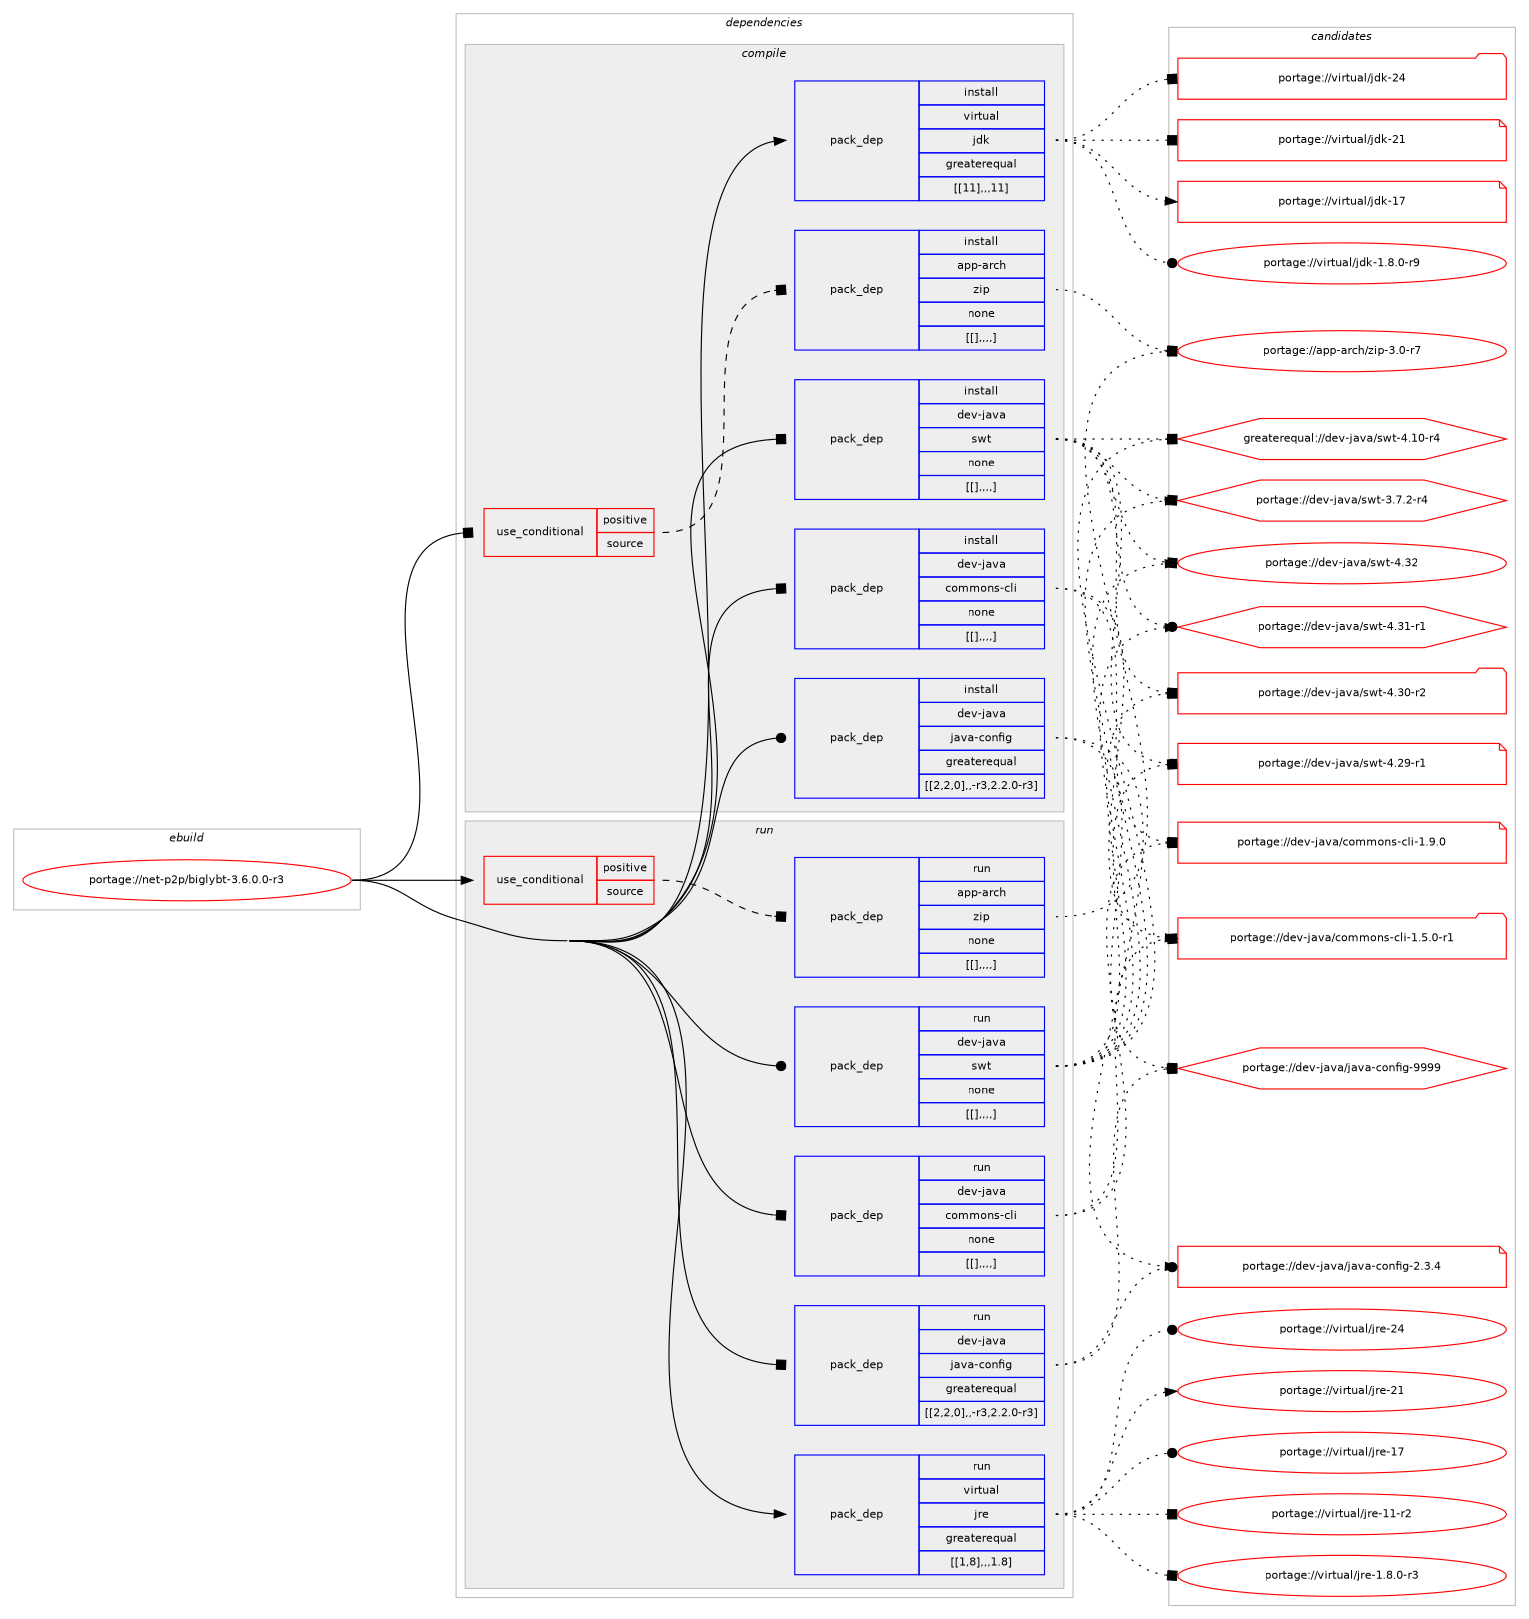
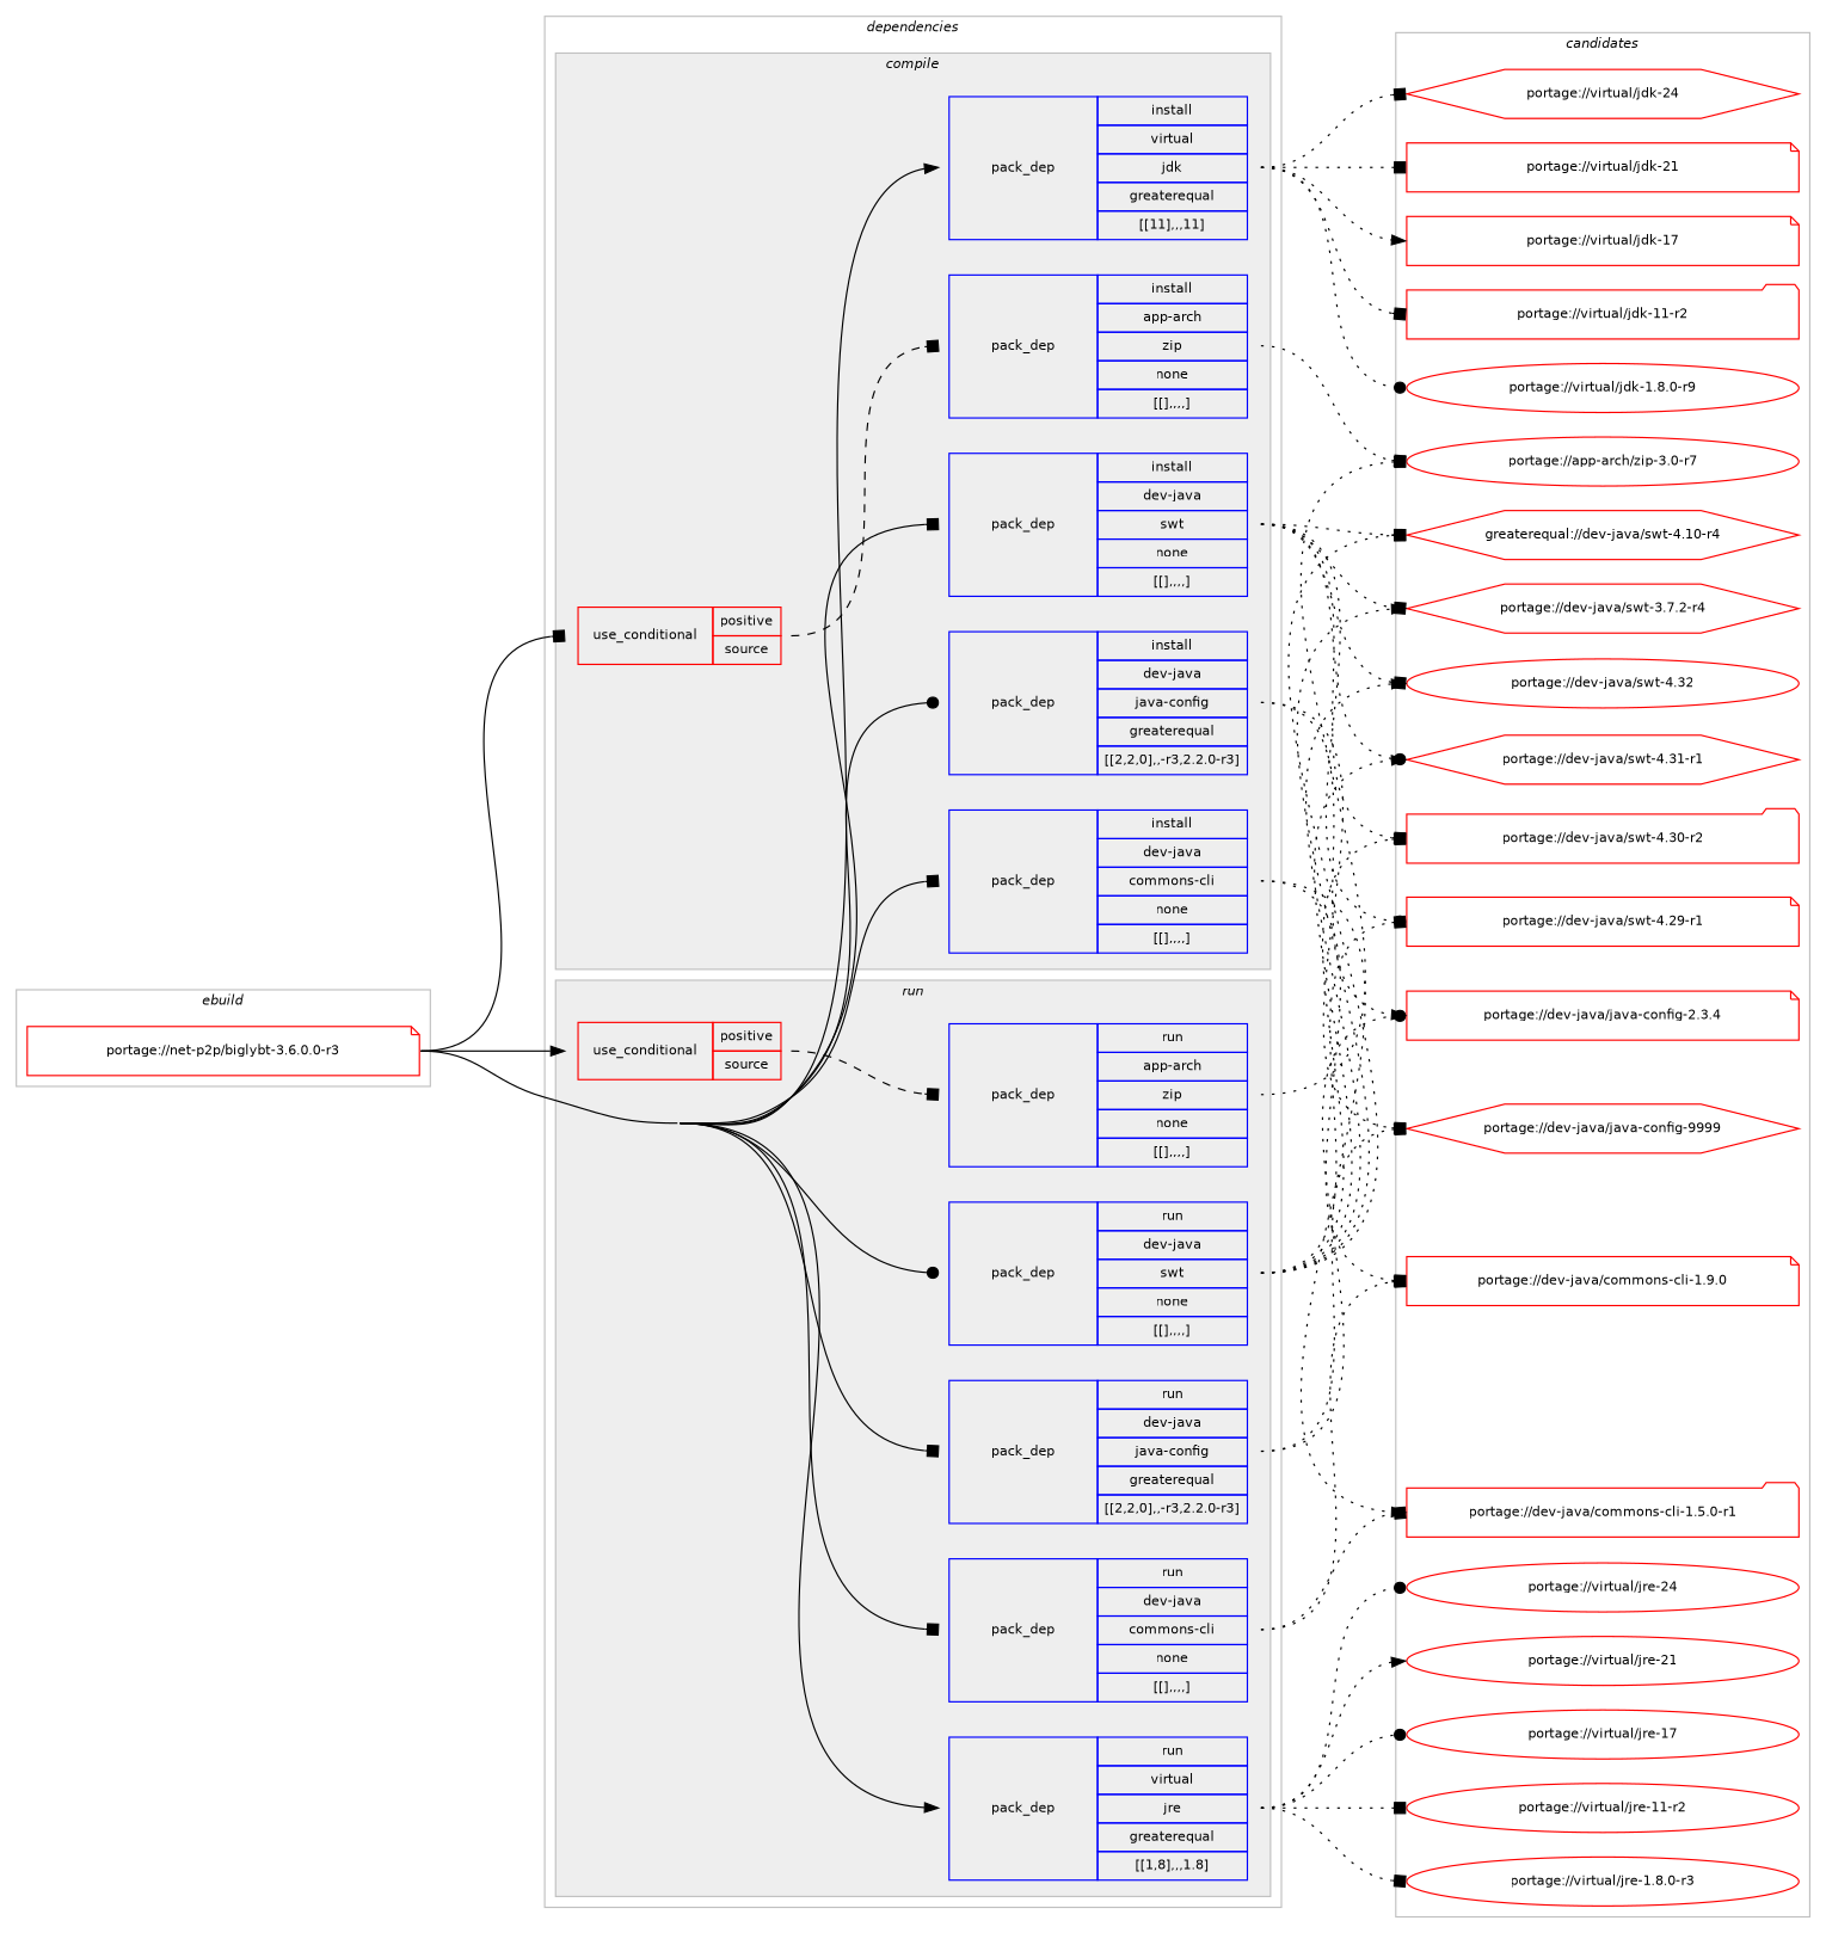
  digraph {
    compound=true
    concentrate=true
    fontname=Helvetica
    fontsize=10
    newrank=true
    rankdir=LR
    ranksep=1.5
    node [color=red fontname=Helvetica fontsize=10 shape=none]
    edge [arrowhead=box headport=w style=dotted tailport=e weight=100]
-   n1 [label="portage://net-p2p/biglybt-3.6.0.0-r3" shape=ellipse width=4]
+   n1 [label="portage://net-p2p/biglybt-3.6.0.0-r3" shape=note width=4]
    n2 [color=blue label=<<TABLE BORDER="0" CELLBORDER="1" CELLSPACING="0" CELLPADDING="4" WIDTH="220"><TR><TD ROWSPAN="6" CELLPADDING="30">pack_dep</TD></TR><TR><TD WIDTH="110">install</TD></TR><TR><TD>app-arch</TD></TR><TR><TD>zip</TD></TR><TR><TD>none</TD></TR><TR><TD>[[],,,,]</TD></TR></TABLE>>]
    n3 [label=<<TABLE BORDER="0" CELLBORDER="1" CELLSPACING="0" CELLPADDING="4"><TR><TD ROWSPAN="3" CELLPADDING="10">use_conditional</TD></TR><TR><TD>positive</TD></TR><TR><TD>source</TD></TR></TABLE>>]
    n4 [color=blue label=<<TABLE BORDER="0" CELLBORDER="1" CELLSPACING="0" CELLPADDING="4" WIDTH="220"><TR><TD ROWSPAN="6" CELLPADDING="30">pack_dep</TD></TR><TR><TD WIDTH="110">install</TD></TR><TR><TD>dev-java</TD></TR><TR><TD>commons-cli</TD></TR><TR><TD>none</TD></TR><TR><TD>[[],,,,]</TD></TR></TABLE>>]
    n5 [color=blue label=<<TABLE BORDER="0" CELLBORDER="1" CELLSPACING="0" CELLPADDING="4" WIDTH="220"><TR><TD ROWSPAN="6" CELLPADDING="30">pack_dep</TD></TR><TR><TD WIDTH="110">install</TD></TR><TR><TD>dev-java</TD></TR><TR><TD>java-config</TD></TR><TR><TD>greaterequal</TD></TR><TR><TD>[[2,2,0],,-r3,2.2.0-r3]</TD></TR></TABLE>>]
    n6 [color=blue label=<<TABLE BORDER="0" CELLBORDER="1" CELLSPACING="0" CELLPADDING="4" WIDTH="220"><TR><TD ROWSPAN="6" CELLPADDING="30">pack_dep</TD></TR><TR><TD WIDTH="110">install</TD></TR><TR><TD>dev-java</TD></TR><TR><TD>swt</TD></TR><TR><TD>none</TD></TR><TR><TD>[[],,,,]</TD></TR></TABLE>>]
    n7 [color=blue label=<<TABLE BORDER="0" CELLBORDER="1" CELLSPACING="0" CELLPADDING="4" WIDTH="220"><TR><TD ROWSPAN="6" CELLPADDING="30">pack_dep</TD></TR><TR><TD WIDTH="110">install</TD></TR><TR><TD>virtual</TD></TR><TR><TD>jdk</TD></TR><TR><TD>greaterequal</TD></TR><TR><TD>[[11],,,11]</TD></TR></TABLE>>]
    n8 [color=blue label=<<TABLE BORDER="0" CELLBORDER="1" CELLSPACING="0" CELLPADDING="4" WIDTH="220"><TR><TD ROWSPAN="6" CELLPADDING="30">pack_dep</TD></TR><TR><TD WIDTH="110">run</TD></TR><TR><TD>app-arch</TD></TR><TR><TD>zip</TD></TR><TR><TD>none</TD></TR><TR><TD>[[],,,,]</TD></TR></TABLE>>]
    n9 [label=<<TABLE BORDER="0" CELLBORDER="1" CELLSPACING="0" CELLPADDING="4"><TR><TD ROWSPAN="3" CELLPADDING="10">use_conditional</TD></TR><TR><TD>positive</TD></TR><TR><TD>source</TD></TR></TABLE>>]
    n10 [color=blue label=<<TABLE BORDER="0" CELLBORDER="1" CELLSPACING="0" CELLPADDING="4" WIDTH="220"><TR><TD ROWSPAN="6" CELLPADDING="30">pack_dep</TD></TR><TR><TD WIDTH="110">run</TD></TR><TR><TD>dev-java</TD></TR><TR><TD>commons-cli</TD></TR><TR><TD>none</TD></TR><TR><TD>[[],,,,]</TD></TR></TABLE>>]
    n11 [color=blue label=<<TABLE BORDER="0" CELLBORDER="1" CELLSPACING="0" CELLPADDING="4" WIDTH="220"><TR><TD ROWSPAN="6" CELLPADDING="30">pack_dep</TD></TR><TR><TD WIDTH="110">run</TD></TR><TR><TD>dev-java</TD></TR><TR><TD>java-config</TD></TR><TR><TD>greaterequal</TD></TR><TR><TD>[[2,2,0],,-r3,2.2.0-r3]</TD></TR></TABLE>>]
    n12 [color=blue label=<<TABLE BORDER="0" CELLBORDER="1" CELLSPACING="0" CELLPADDING="4" WIDTH="220"><TR><TD ROWSPAN="6" CELLPADDING="30">pack_dep</TD></TR><TR><TD WIDTH="110">run</TD></TR><TR><TD>dev-java</TD></TR><TR><TD>swt</TD></TR><TR><TD>none</TD></TR><TR><TD>[[],,,,]</TD></TR></TABLE>>]
    n13 [color=blue label=<<TABLE BORDER="0" CELLBORDER="1" CELLSPACING="0" CELLPADDING="4" WIDTH="220"><TR><TD ROWSPAN="6" CELLPADDING="30">pack_dep</TD></TR><TR><TD WIDTH="110">run</TD></TR><TR><TD>virtual</TD></TR><TR><TD>jre</TD></TR><TR><TD>greaterequal</TD></TR><TR><TD>[[1,8],,,1.8]</TD></TR></TABLE>>]
    n14 [label="portage://app-arch/zip-3.0-r7" shape=ellipse width=4]
    n15 [label="portage://dev-java/commons-cli-1.9.0" shape=note width=4]
    n16 [label="portage://dev-java/commons-cli-1.5.0-r1" shape=folder width=4]
    n17 [label="portage://dev-java/java-config-9999" shape=hexagon width=4]
    n18 [label="portage://dev-java/java-config-2.3.4" shape=note width=4]
    n19 [label="portage://dev-java/swt-4.32" shape=ellipse width=4]
    n20 [label="portage://dev-java/swt-4.31-r1" shape=hexagon width=4]
    n21 [label="portage://dev-java/swt-4.30-r2" shape=folder width=4]
    n22 [label="portage://dev-java/swt-4.29-r1" shape=note width=4]
    n23 [label="greaterequal://dev-java/swt-4.10-r4" shape=hexagon width=4]
    n24 [label="portage://dev-java/swt-3.7.2-r4" shape=hexagon width=4]
-   n25 [label="portage://virtual/jdk-24" shape=folder width=4]
+   n25 [label="portage://virtual/jdk-24" shape=hexagon width=4]
    n26 [label="portage://virtual/jdk-21" shape=note width=4]
    n27 [label="portage://virtual/jdk-17" shape=note width=4]
+   n28 [label="portage://virtual/jdk-11-r2" shape=folder width=4]
    n29 [label="portage://virtual/jdk-1.8.0-r9" shape=ellipse width=4]
    n30 [label="portage://virtual/jre-24" shape=ellipse width=4]
    n31 [label="portage://virtual/jre-21" shape=ellipse width=4]
    n32 [label="portage://virtual/jre-17" shape=ellipse width=4]
    n33 [label="portage://virtual/jre-11-r2" shape=ellipse width=4]
    n34 [label="portage://virtual/jre-1.8.0-r3" shape=ellipse width=4]
    subgraph cluster_1 {
      color=gray
      label=<<i>ebuild</i>>
      n1
    }
    subgraph cluster_2 {
      color=gray
      label=<<i>dependencies</i>>
      subgraph cluster_3 {
        color=gray
        fillcolor="#eeeeee"
        label=<<i>compile</i>>
        style=filled
        subgraph sub_4 {
          color=gray
          fillcolor="#eeeeee"
          label=<<i>compile</i>>
          style=filled
          n3
          subgraph sub_5 {
            color=gray
            fillcolor="#eeeeee"
            label=<<i>compile</i>>
            style=filled
            n2
          }
        }
        subgraph sub_6 {
          color=gray
          fillcolor="#eeeeee"
          label=<<i>compile</i>>
          style=filled
          n4
        }
        subgraph sub_7 {
          color=gray
          fillcolor="#eeeeee"
          label=<<i>compile</i>>
          style=filled
          n5
        }
        subgraph sub_8 {
          color=gray
          fillcolor="#eeeeee"
          label=<<i>compile</i>>
          style=filled
          n6
        }
        subgraph sub_9 {
          color=gray
          fillcolor="#eeeeee"
          label=<<i>compile</i>>
          style=filled
          n7
        }
      }
      subgraph cluster_10 {
        color=gray
        fillcolor="#eeeeee"
        label=<<i>compile and run</i>>
        style=filled
      }
      subgraph cluster_11 {
        color=gray
        fillcolor="#eeeeee"
        label=<<i>run</i>>
        style=filled
        subgraph sub_12 {
          color=gray
          fillcolor="#eeeeee"
          label=<<i>run</i>>
          style=filled
          n9
          subgraph sub_13 {
            color=gray
            fillcolor="#eeeeee"
            label=<<i>run</i>>
            style=filled
            n8
          }
        }
        subgraph sub_14 {
          color=gray
          fillcolor="#eeeeee"
          label=<<i>run</i>>
          style=filled
          n10
        }
        subgraph sub_15 {
          color=gray
          fillcolor="#eeeeee"
          label=<<i>run</i>>
          style=filled
          n11
        }
        subgraph sub_16 {
          color=gray
          fillcolor="#eeeeee"
          label=<<i>run</i>>
          style=filled
          n12
        }
        subgraph sub_17 {
          color=gray
          fillcolor="#eeeeee"
          label=<<i>run</i>>
          style=filled
          n13
        }
      }
    }
    subgraph cluster_18 {
      color=gray
      label=<<i>candidates</i>>
      rank=same
      subgraph sub_19 {
        color=black
        label=<<i>candidates</i>>
        nodesep=1
        rank=same
        n14
      }
      subgraph sub_20 {
        color=black
        label=<<i>candidates</i>>
        nodesep=1
        rank=same
        n15
        n16
      }
      subgraph sub_21 {
        color=black
        label=<<i>candidates</i>>
        nodesep=1
        rank=same
        n17
        n18
      }
      subgraph sub_22 {
        color=black
        label=<<i>candidates</i>>
        nodesep=1
        rank=same
        n19
        n20
        n21
        n22
        n23
        n24
      }
      subgraph sub_23 {
        color=black
        label=<<i>candidates</i>>
        nodesep=1
        rank=same
        n25
        n26
        n27
+       n28
        n29
      }
      subgraph sub_24 {
        color=black
        label=<<i>candidates</i>>
        nodesep=1
        rank=same
        n14
      }
      subgraph sub_25 {
        color=black
        label=<<i>candidates</i>>
        nodesep=1
        rank=same
        n15
        n16
      }
      subgraph sub_26 {
        color=black
        label=<<i>candidates</i>>
        nodesep=1
        rank=same
        n17
        n18
      }
      subgraph sub_27 {
        color=black
        label=<<i>candidates</i>>
        nodesep=1
        rank=same
        n19
        n20
        n21
        n22
        n23
        n24
      }
      subgraph sub_28 {
        color=black
        label=<<i>candidates</i>>
        nodesep=1
        rank=same
        n30
        n31
        n32
        n33
        n34
      }
    }
    n1 -> n3 [style=solid weight=20]
    n1 -> n4 [style=solid weight=20]
    n1 -> n5 [arrowhead=dot style=solid weight=20]
    n1 -> n6 [style=solid weight=20]
    n1 -> n7 [arrowhead=normal style=solid weight=20]
    n1 -> n9 [arrowhead=normal style=solid weight=20]
    n1 -> n10 [style=solid weight=20]
    n1 -> n11 [style=solid weight=20]
    n1 -> n12 [arrowhead=dot style=solid weight=20]
    n1 -> n13 [arrowhead=normal style=solid weight=20]
    n2 -> n14
    n3 -> n2 [style=dashed weight=20]
    n4 -> n15
    n4 -> n16 [arrowhead=normal]
    n5 -> n17
    n5 -> n18 [arrowhead=normal]
    n6 -> n19
    n6 -> n20 [arrowhead=dot]
    n6 -> n21
    n6 -> n22 [arrowhead=dot]
    n6 -> n23
    n6 -> n24
    n7 -> n25
    n7 -> n26
    n7 -> n27 [arrowhead=normal]
+   n7 -> n28
    n7 -> n29 [arrowhead=dot]
    n8 -> n14
    n9 -> n8 [style=dashed weight=20]
    n10 -> n15
    n10 -> n16
    n11 -> n17
    n11 -> n18 [arrowhead=dot]
    n12 -> n19 [arrowhead=normal]
    n12 -> n20 [arrowhead=normal]
    n12 -> n21
    n12 -> n22
    n12 -> n23
    n12 -> n24 [arrowhead=normal]
    n13 -> n30 [arrowhead=dot]
    n13 -> n31 [arrowhead=normal]
    n13 -> n32 [arrowhead=dot]
    n13 -> n33
    n13 -> n34
  }
